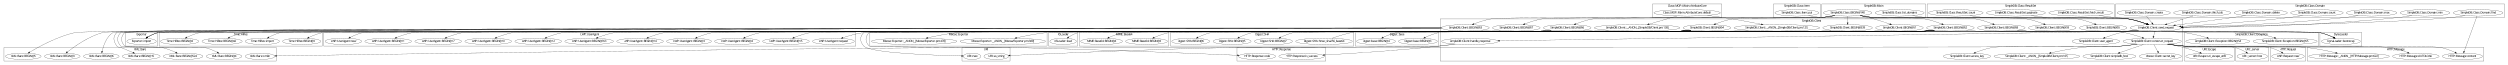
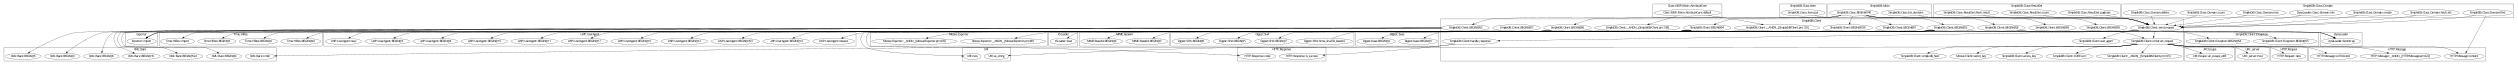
  digraph {
    fontname="Open Sans"
    node [fontname="Open Sans"]
    edge [fontname="Open Sans"]
    "Moose::Exporter::__ANON__[Moose/Exporter.pm:389]"
    "Moose::Exporter::__ANON__[Moose/Exporter.pm:478]"
    "SimpleDB::Client::BEGIN@58"
    "SimpleDB::Client::BEGIN@53"
    "SimpleDB::Client::construct_request"
    "SimpleDB::Client::BEGIN@56"
    "SimpleDB::Client::BEGIN@55"
    "SimpleDB::Client::BEGIN@57"
    "SimpleDB::Client::send_request"
    n10 [label="Moose::Client::secret_key"]
    "SimpleDB::Client::user_agent"
    "SimpleDB::Client::access_key"
+   "SimpleDB::Client::CORE:sort"
    "SimpleDB::Client::__ANON__[SimpleDB/Client.pm:125]"
    "SimpleDB::Client::BEGIN@54"
    "SimpleDB::Client::__ANON__[SimpleDB/Client.pm:138]"
    "SimpleDB::Client::BEGIN@51"
    "SimpleDB::Client::BEGIN@52"
    "SimpleDB::Client::BEGIN@339"
    "SimpleDB::Client::BEGIN@59"
    "SimpleDB::Client::__ANON__[SimpleDB/Client.pm:165]"
    n22 [label="SimpleDB::Client::simpledb_host"]
    "SimpleDB::Client::handle_response"
    "DynaLoader::bootstrap"
    "XML::Bare::BEGIN@5"
    "XML::Bare::BEGIN@3"
    "XML::Bare::BEGIN@6"
    "XML::Bare::xmlin"
    "XML::Bare::BEGIN@15"
    "XML::Bare::BEGIN@524"
    "XML::Bare::BEGIN@4"
    "SimpleDB::Class::Item::put"
    "XSLoader::load"
    "URI::Escape::uri_escape_utf8"
    "LWP::UserAgent::BEGIN@3"
    "LWP::UserAgent::BEGIN@14"
    "LWP::UserAgent::BEGIN@353"
    "LWP::UserAgent::BEGIN@12"
    "LWP::UserAgent::BEGIN@10"
    "LWP::UserAgent::BEGIN@17"
    "LWP::UserAgent::BEGIN@11"
    "LWP::UserAgent::BEGIN@15"
    "LWP::UserAgent::request"
    "LWP::UserAgent::new"
    "LWP::UserAgent::BEGIN@4"
    "SimpleDB::Client::Exception::BEGIN@55"
    "SimpleDB::Client::Exception::BEGIN@54"
    "URI::_server::host"
    "HTTP::Response::code"
    "HTTP::Response::is_success"
    "SimpleDB::Class::list_domains"
    "SimpleDB::Class::BEGIN@140"
    "SimpleDB::Class::ResultSet::count"
    "SimpleDB::Class::ResultSet::fetch_result"
    "SimpleDB::Class::ResultSet::paginate"
    "SimpleDB::Class::Domain::fetch_ids"
    "SimpleDB::Class::Domain::create"
-   "SimpleDB::Class::Domain::min"
+   "SimpleDB::Class::Domain::min" [label="DynaLoader::Class::Domain::min"]
    "SimpleDB::Class::Domain::max"
    "SimpleDB::Class::Domain::count"
    "SimpleDB::Class::Domain::delete"
    "SimpleDB::Class::Domain::find"
    "HTTP::Message::content"
    "HTTP::Message::__ANON__[HTTP/Message.pm:622]"
    "HTTP::Message::AUTOLOAD"
-   "HTTP::Request::new" [label="LWP::Request::new"]
+   "HTTP::Request::new"
    "URI::new"
    "URI::as_string"
    "Exporter::import"
    "MIME::Base64::BEGIN@3"
    "MIME::Base64::BEGIN@4"
    "Digest::SHA::BEGIN@5"
    "Digest::SHA::BEGIN@6"
    "Digest::SHA::BEGIN@7"
    "Digest::SHA::hmac_sha256_base64"
    "Digest::base::BEGIN@3"
    "Digest::base::BEGIN@4"
    "Class::MOP::Mixin::AttributeCore::default"
    "Time::HiRes::BEGIN@42"
    "Time::HiRes::BEGIN@4"
    "Time::HiRes::BEGIN@3"
    "Time::HiRes::import"
    subgraph cluster_1 {
      label="Moose::Exporter"
      "Moose::Exporter::__ANON__[Moose/Exporter.pm:389]"
      "Moose::Exporter::__ANON__[Moose/Exporter.pm:478]"
    }
    subgraph cluster_2 {
      label="SimpleDB::Client"
      "SimpleDB::Client::BEGIN@58"
      "SimpleDB::Client::BEGIN@53"
      "SimpleDB::Client::construct_request"
      "SimpleDB::Client::BEGIN@56"
      "SimpleDB::Client::BEGIN@55"
      "SimpleDB::Client::BEGIN@57"
      "SimpleDB::Client::send_request"
      n10
      "SimpleDB::Client::user_agent"
      "SimpleDB::Client::access_key"
+     "SimpleDB::Client::CORE:sort"
      "SimpleDB::Client::__ANON__[SimpleDB/Client.pm:125]"
      "SimpleDB::Client::BEGIN@54"
      "SimpleDB::Client::__ANON__[SimpleDB/Client.pm:138]"
      "SimpleDB::Client::BEGIN@51"
      "SimpleDB::Client::BEGIN@52"
      "SimpleDB::Client::BEGIN@339"
      "SimpleDB::Client::BEGIN@59"
      "SimpleDB::Client::__ANON__[SimpleDB/Client.pm:165]"
      n22
      "SimpleDB::Client::handle_response"
    }
    subgraph cluster_3 {
      label=DynaLoader
      "DynaLoader::bootstrap"
    }
    subgraph cluster_4 {
      label="XML::Bare"
      "XML::Bare::BEGIN@5"
      "XML::Bare::BEGIN@3"
      "XML::Bare::BEGIN@6"
      "XML::Bare::xmlin"
      "XML::Bare::BEGIN@15"
      "XML::Bare::BEGIN@524"
      "XML::Bare::BEGIN@4"
    }
    subgraph cluster_5 {
      label="SimpleDB::Class::Item"
      "SimpleDB::Class::Item::put"
    }
    subgraph cluster_6 {
      label=XSLoader
      "XSLoader::load"
    }
    subgraph cluster_7 {
      label="URI::Escape"
      "URI::Escape::uri_escape_utf8"
    }
    subgraph cluster_8 {
      label="LWP::UserAgent"
      "LWP::UserAgent::BEGIN@3"
      "LWP::UserAgent::BEGIN@14"
      "LWP::UserAgent::BEGIN@353"
      "LWP::UserAgent::BEGIN@12"
      "LWP::UserAgent::BEGIN@10"
      "LWP::UserAgent::BEGIN@17"
      "LWP::UserAgent::BEGIN@11"
      "LWP::UserAgent::BEGIN@15"
      "LWP::UserAgent::request"
      "LWP::UserAgent::new"
      "LWP::UserAgent::BEGIN@4"
    }
    subgraph cluster_9 {
      label="SimpleDB::Client::Exception"
      "SimpleDB::Client::Exception::BEGIN@55"
      "SimpleDB::Client::Exception::BEGIN@54"
    }
    subgraph cluster_10 {
      label="URI::_server"
      "URI::_server::host"
    }
    subgraph cluster_11 {
      label="HTTP::Response"
      "HTTP::Response::code"
      "HTTP::Response::is_success"
    }
    subgraph cluster_12 {
      label="SimpleDB::Mixin"
      "SimpleDB::Class::list_domains"
      "SimpleDB::Class::BEGIN@140"
    }
    subgraph cluster_13 {
      label="SimpleDB::Class::ResultSet"
      "SimpleDB::Class::ResultSet::count"
      "SimpleDB::Class::ResultSet::fetch_result"
      "SimpleDB::Class::ResultSet::paginate"
    }
    subgraph cluster_14 {
      label="SimpleDB::Class::Domain"
      "SimpleDB::Class::Domain::fetch_ids"
      "SimpleDB::Class::Domain::create"
      "SimpleDB::Class::Domain::min"
      "SimpleDB::Class::Domain::max"
      "SimpleDB::Class::Domain::count"
      "SimpleDB::Class::Domain::delete"
      "SimpleDB::Class::Domain::find"
    }
    subgraph cluster_15 {
      label="HTTP::Message"
      "HTTP::Message::content"
      "HTTP::Message::__ANON__[HTTP/Message.pm:622]"
      "HTTP::Message::AUTOLOAD"
    }
    subgraph cluster_16 {
      label="HTTP::Request"
      "HTTP::Request::new"
    }
    subgraph cluster_17 {
      label=URI
      "URI::new"
      "URI::as_string"
    }
    subgraph cluster_18 {
      label=Exporter
      "Exporter::import"
    }
    subgraph cluster_19 {
      label="MIME::Base64"
      "MIME::Base64::BEGIN@3"
      "MIME::Base64::BEGIN@4"
    }
    subgraph cluster_20 {
      label="Digest::SHA"
      "Digest::SHA::BEGIN@5"
      "Digest::SHA::BEGIN@6"
      "Digest::SHA::BEGIN@7"
      "Digest::SHA::hmac_sha256_base64"
    }
    subgraph cluster_21 {
      label="Digest::base"
      "Digest::base::BEGIN@3"
      "Digest::base::BEGIN@4"
    }
    subgraph cluster_22 {
      label="Class::MOP::Mixin::AttributeCore"
      "Class::MOP::Mixin::AttributeCore::default"
    }
    subgraph cluster_23 {
      label="Time::HiRes"
      "Time::HiRes::BEGIN@42"
      "Time::HiRes::BEGIN@4"
      "Time::HiRes::BEGIN@3"
      "Time::HiRes::import"
    }
    "SimpleDB::Client::BEGIN@58" -> "SimpleDB::Client::Exception::BEGIN@55"
    "SimpleDB::Client::BEGIN@58" -> "SimpleDB::Client::Exception::BEGIN@54"
    "SimpleDB::Client::BEGIN@53" -> "DynaLoader::bootstrap"
    "SimpleDB::Client::BEGIN@53" -> "XML::Bare::BEGIN@5"
    "SimpleDB::Client::BEGIN@53" -> "XML::Bare::BEGIN@3"
    "SimpleDB::Client::BEGIN@53" -> "XML::Bare::BEGIN@6"
    "SimpleDB::Client::BEGIN@53" -> "XML::Bare::BEGIN@15"
    "SimpleDB::Client::BEGIN@53" -> "XML::Bare::BEGIN@524"
    "SimpleDB::Client::BEGIN@53" -> "XML::Bare::BEGIN@4"
    "SimpleDB::Client::BEGIN@53" -> "Exporter::import"
    "SimpleDB::Client::construct_request" -> n10
    "SimpleDB::Client::construct_request" -> "SimpleDB::Client::access_key"
+   "SimpleDB::Client::construct_request" -> "SimpleDB::Client::CORE:sort"
    "SimpleDB::Client::construct_request" -> "SimpleDB::Client::__ANON__[SimpleDB/Client.pm:165]"
    "SimpleDB::Client::construct_request" -> n22
    "SimpleDB::Client::construct_request" -> "URI::Escape::uri_escape_utf8"
    "SimpleDB::Client::construct_request" -> "URI::_server::host"
    "SimpleDB::Client::construct_request" -> "HTTP::Message::content"
    "SimpleDB::Client::construct_request" -> "HTTP::Message::__ANON__[HTTP/Message.pm:622]"
    "SimpleDB::Client::construct_request" -> "HTTP::Message::AUTOLOAD"
    "SimpleDB::Client::construct_request" -> "HTTP::Request::new"
    "SimpleDB::Client::construct_request" -> "URI::as_string"
    "SimpleDB::Client::BEGIN@56" -> "DynaLoader::bootstrap"
    "SimpleDB::Client::BEGIN@56" -> "Time::HiRes::BEGIN@42"
    "SimpleDB::Client::BEGIN@56" -> "Time::HiRes::BEGIN@4"
    "SimpleDB::Client::BEGIN@56" -> "Time::HiRes::BEGIN@3"
    "SimpleDB::Client::BEGIN@56" -> "Time::HiRes::import"
    "SimpleDB::Client::BEGIN@57" -> "Exporter::import"
    "SimpleDB::Client::send_request" -> "SimpleDB::Client::construct_request"
    "SimpleDB::Client::send_request" -> "SimpleDB::Client::user_agent"
    "SimpleDB::Client::send_request" -> "SimpleDB::Client::handle_response"
    "SimpleDB::Client::send_request" -> "LWP::UserAgent::request"
    "SimpleDB::Client::send_request" -> "HTTP::Response::code"
    "SimpleDB::Client::__ANON__[SimpleDB/Client.pm:125]" -> "URI::new"
    "SimpleDB::Client::BEGIN@54" -> "LWP::UserAgent::BEGIN@3"
    "SimpleDB::Client::BEGIN@54" -> "LWP::UserAgent::BEGIN@14"
    "SimpleDB::Client::BEGIN@54" -> "LWP::UserAgent::BEGIN@353"
    "SimpleDB::Client::BEGIN@54" -> "LWP::UserAgent::BEGIN@12"
    "SimpleDB::Client::BEGIN@54" -> "LWP::UserAgent::BEGIN@10"
    "SimpleDB::Client::BEGIN@54" -> "LWP::UserAgent::BEGIN@17"
    "SimpleDB::Client::BEGIN@54" -> "LWP::UserAgent::BEGIN@11"
    "SimpleDB::Client::BEGIN@54" -> "LWP::UserAgent::BEGIN@15"
    "SimpleDB::Client::BEGIN@54" -> "LWP::UserAgent::BEGIN@4"
    "SimpleDB::Client::__ANON__[SimpleDB/Client.pm:138]" -> "LWP::UserAgent::new"
    "SimpleDB::Client::BEGIN@51" -> "Moose::Exporter::__ANON__[Moose/Exporter.pm:389]"
    "SimpleDB::Client::BEGIN@52" -> "DynaLoader::bootstrap"
    "SimpleDB::Client::BEGIN@52" -> "XSLoader::load"
    "SimpleDB::Client::BEGIN@52" -> "Exporter::import"
    "SimpleDB::Client::BEGIN@52" -> "MIME::Base64::BEGIN@3"
    "SimpleDB::Client::BEGIN@52" -> "MIME::Base64::BEGIN@4"
    "SimpleDB::Client::BEGIN@52" -> "Digest::SHA::BEGIN@5"
    "SimpleDB::Client::BEGIN@52" -> "Digest::SHA::BEGIN@6"
    "SimpleDB::Client::BEGIN@52" -> "Digest::SHA::BEGIN@7"
    "SimpleDB::Client::BEGIN@52" -> "Digest::base::BEGIN@3"
    "SimpleDB::Client::BEGIN@52" -> "Digest::base::BEGIN@4"
    "SimpleDB::Client::BEGIN@339" -> "Moose::Exporter::__ANON__[Moose/Exporter.pm:478]"
    "SimpleDB::Client::handle_response" -> "XML::Bare::xmlin"
    "SimpleDB::Client::handle_response" -> "HTTP::Response::is_success"
    "SimpleDB::Class::Item::put" -> "SimpleDB::Client::send_request"
    "SimpleDB::Class::list_domains" -> "SimpleDB::Client::send_request"
    "SimpleDB::Class::BEGIN@140" -> "SimpleDB::Client::BEGIN@58"
    "SimpleDB::Class::BEGIN@140" -> "SimpleDB::Client::BEGIN@53"
    "SimpleDB::Class::BEGIN@140" -> "SimpleDB::Client::BEGIN@56"
    "SimpleDB::Class::BEGIN@140" -> "SimpleDB::Client::BEGIN@55"
-   "SimpleDB::Class::BEGIN@140" -> "SimpleDB::Client::BEGIN@57"
    "SimpleDB::Class::BEGIN@140" -> "SimpleDB::Client::BEGIN@54"
    "SimpleDB::Class::BEGIN@140" -> "SimpleDB::Client::BEGIN@51"
    "SimpleDB::Class::BEGIN@140" -> "SimpleDB::Client::BEGIN@52"
    "SimpleDB::Class::BEGIN@140" -> "SimpleDB::Client::BEGIN@339"
    "SimpleDB::Class::BEGIN@140" -> "SimpleDB::Client::BEGIN@59"
    "SimpleDB::Class::ResultSet::count" -> "SimpleDB::Client::send_request"
    "SimpleDB::Class::ResultSet::fetch_result" -> "SimpleDB::Client::send_request"
    "SimpleDB::Class::ResultSet::paginate" -> "SimpleDB::Client::send_request"
    "SimpleDB::Class::Domain::fetch_ids" -> "SimpleDB::Client::send_request"
    "SimpleDB::Class::Domain::create" -> "SimpleDB::Client::send_request"
    "SimpleDB::Class::Domain::min" -> "SimpleDB::Client::send_request"
    "SimpleDB::Class::Domain::max" -> "SimpleDB::Client::send_request"
    "SimpleDB::Class::Domain::count" -> "SimpleDB::Client::send_request"
    "SimpleDB::Class::Domain::delete" -> "SimpleDB::Client::send_request"
    "SimpleDB::Class::Domain::find" -> "SimpleDB::Client::send_request"
    "SimpleDB::Class::Domain::find" -> "HTTP::Message::content"
    "Digest::SHA::hmac_sha256_base64" -> "SimpleDB::Client::construct_request"
    "Class::MOP::Mixin::AttributeCore::default" -> "SimpleDB::Client::__ANON__[SimpleDB/Client.pm:125]"
    "Class::MOP::Mixin::AttributeCore::default" -> "SimpleDB::Client::__ANON__[SimpleDB/Client.pm:138]"
  }
